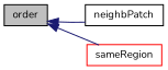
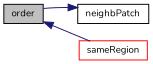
  digraph {
    fontname=Nunito
    rankdir=LR
    node [color=black fontname=Nunito fontsize=10 shape=record]
    edge [color=midnightblue dir=back fontname=Nunito fontsize=10 labelfontname=FreeSans labelfontsize=10 style=solid]
    n1 [fillcolor=grey75 fontcolor=black height=0.2 label=order style=filled width=0.4]
    n2 [height=0.2 label=neighbPatch width=0.4]
    n3 [color=red height=0.2 label=sameRegion width=0.4]
-   n1 -> n2
+   n2 -> n1
    n1 -> n3
  }
